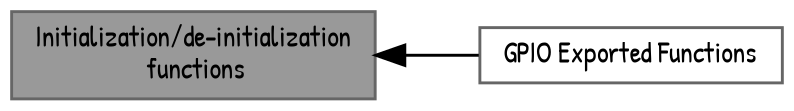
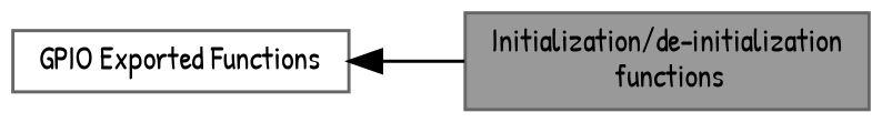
  digraph {
    rankdir=LR
    fontname="Patrick Hand"
    node [fontname="Patrick Hand" fontsize=10 shape=box style=filled]
    n1 [color=grey40 fillcolor=white height=0.2 label="GPIO Exported Functions" width=0.4]
    n2 [color=gray40 fillcolor=grey60 fontcolor=black height=0.2 label="Initialization/de-initialization\l functions" width=0.4]
-   n2 -> n1 [dir=back fontname="Patrick Hand" fontsize=10 labelfontname=Helvetica labelfontsize=10 shape=plaintext style=solid]
+   n1 -> n2 [dir=back fontname="Patrick Hand" fontsize=10 labelfontname=Helvetica labelfontsize=10 shape=plaintext style=solid]
  }
